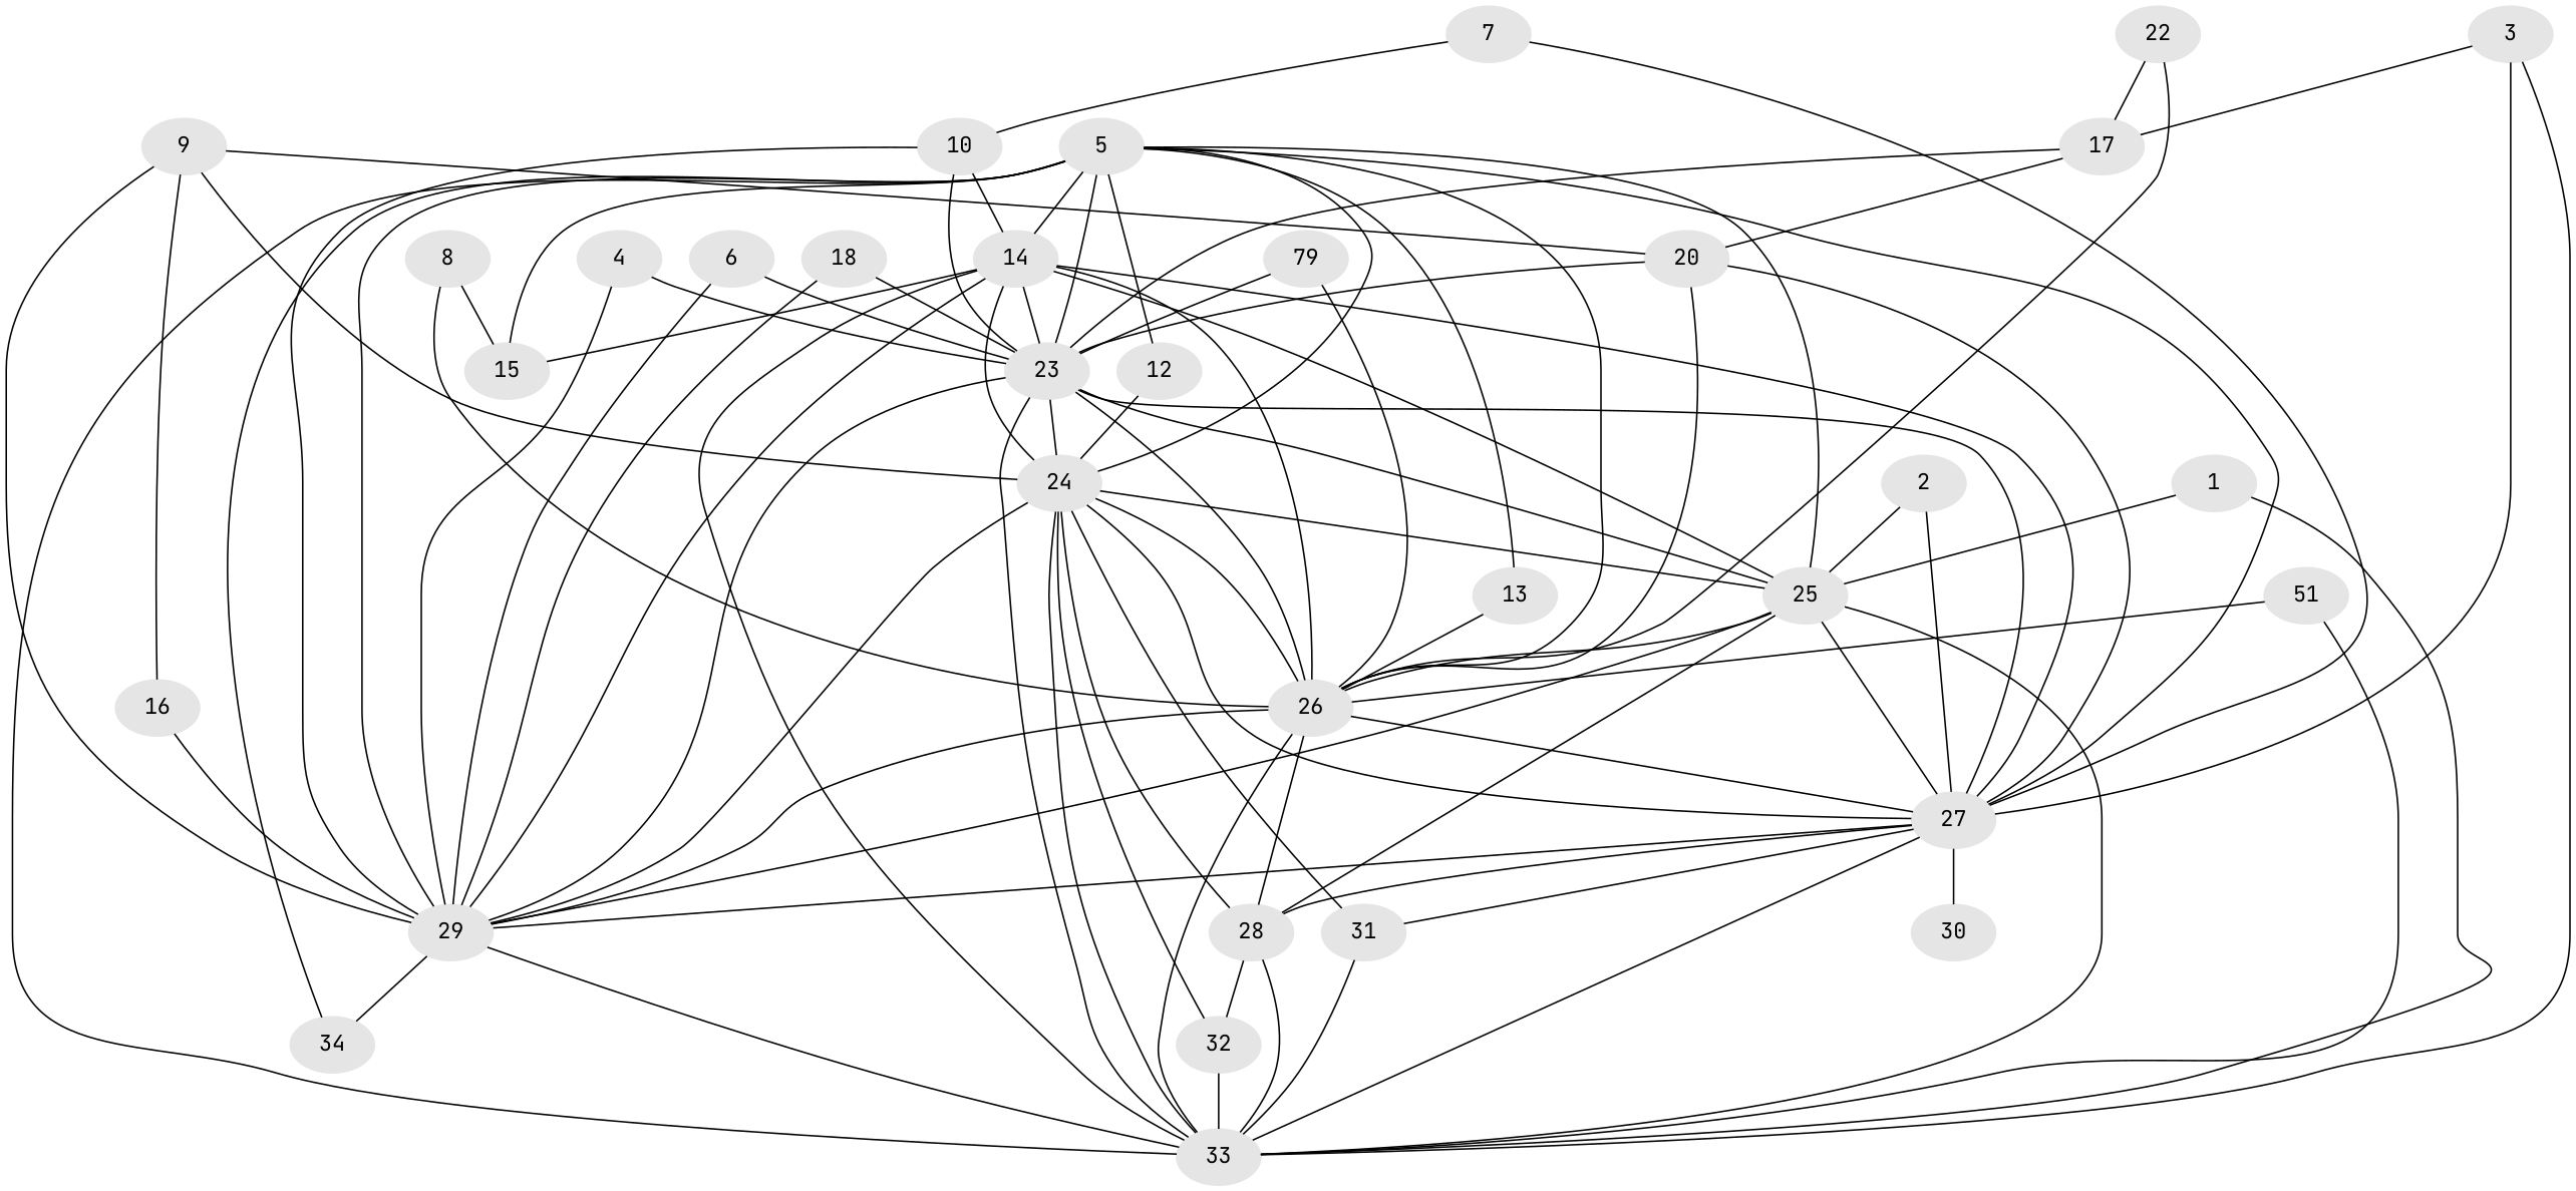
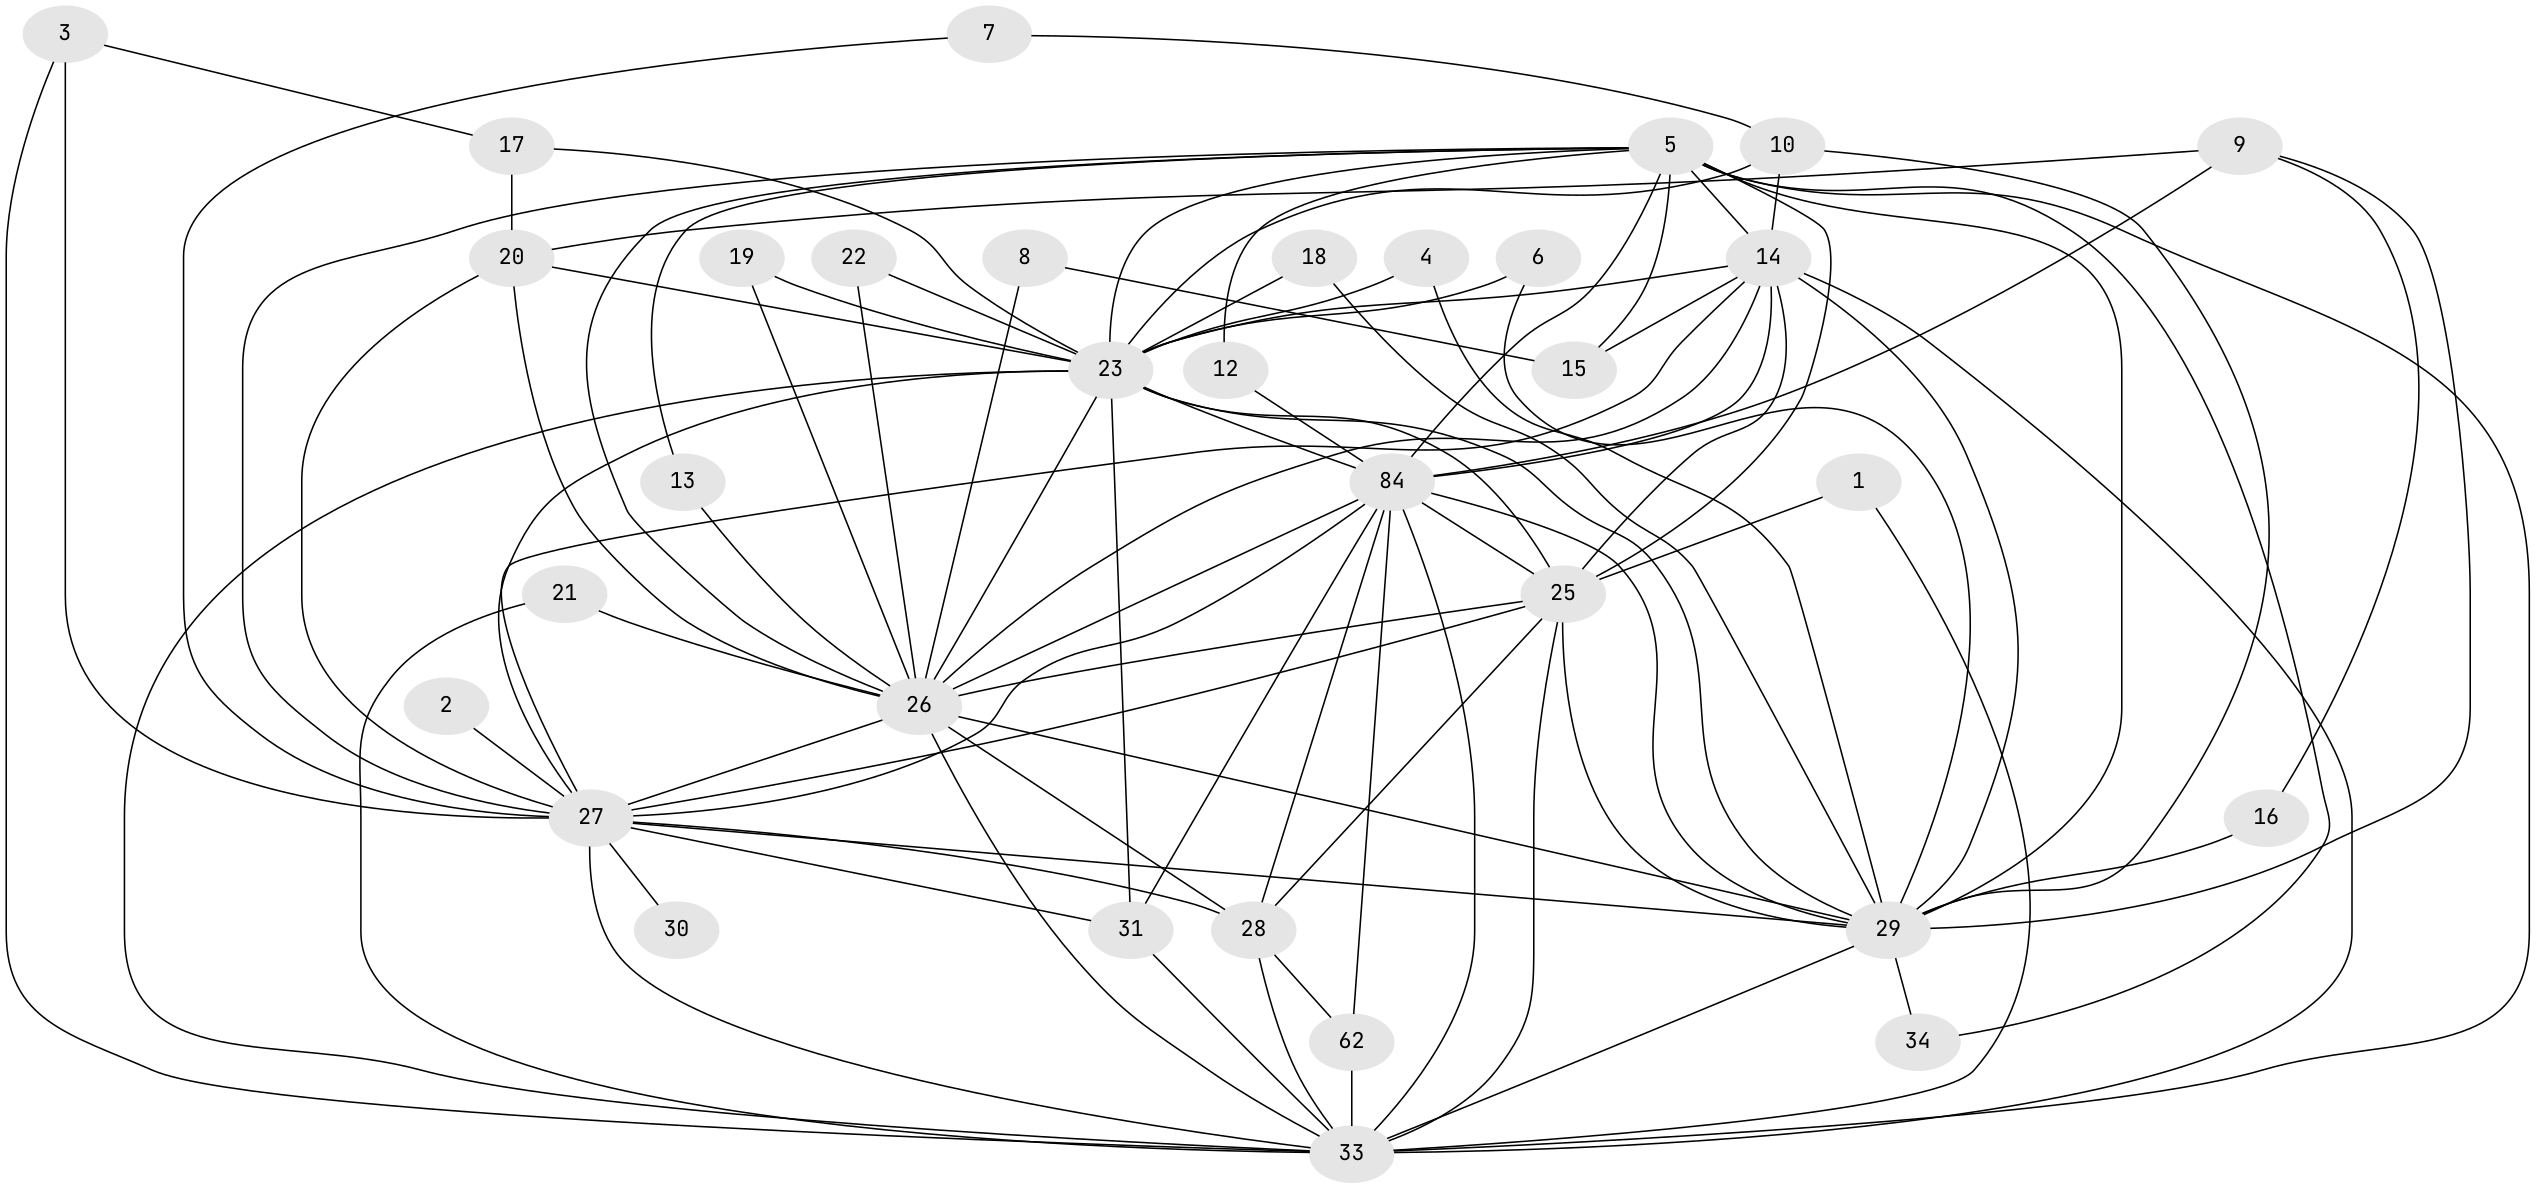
  graph {
    fontname="JetBrains Mono"
    node [color=gray90 fontname="JetBrains Mono" style=filled]
    edge [fontname="JetBrains Mono" weight=1.0]
    1
    25
    33
    27
    29
    26
    28
    2
    31
    30
    3
    17
    23
    20
    4
-   24
+   24 [label=84]
    34
    5
    12
    13
    14
    15
-   32
+   32 [label=62]
    6
    7
    10
    8
    9
    16
    18
-   19 [label=79]
-   21 [label=51]
+   19
+   21
    22
    1 -- 25
    1 -- 33
    25 -- 33
    25 -- 27
    25 -- 29 [weight=2.0]
    25 -- 26
    25 -- 28
    27 -- 33 [weight=2.0]
    27 -- 29
    27 -- 28
    27 -- 31
    27 -- 30 [weight=3.0]
    29 -- 33
    29 -- 34
    26 -- 33
    26 -- 27
    26 -- 29
    26 -- 28
    28 -- 33
    28 -- 32
-   2 -- 25
    2 -- 27
    31 -- 33
    3 -- 33
    3 -- 27
    3 -- 17
    17 -- 23
    17 -- 20
    23 -- 25
    23 -- 33
    23 -- 27 [weight=3.0]
    23 -- 29
    23 -- 26
+   23 -- 31
    23 -- 24
    20 -- 27
    20 -- 26
    20 -- 23 [weight=2.0]
    4 -- 29
    4 -- 23
    24 -- 25 [weight=2.0]
    24 -- 33 [weight=2.0]
    24 -- 27
    24 -- 29
    24 -- 26 [weight=2.0]
    24 -- 28
    24 -- 31
    24 -- 32
    5 -- 25 [weight=2.0]
    5 -- 33 [weight=2.0]
    5 -- 27 [weight=2.0]
    5 -- 29 [weight=4.0]
    5 -- 26 [weight=3.0]
    5 -- 23 [weight=2.0]
    5 -- 24 [weight=2.0]
    5 -- 34
    5 -- 12
    5 -- 13
    5 -- 14 [weight=2.0]
    5 -- 15 [weight=2.0]
    12 -- 24
    13 -- 26
    14 -- 25
    14 -- 33
    14 -- 27
    14 -- 29
    14 -- 26 [weight=2.0]
    14 -- 23
    14 -- 24 [weight=2.0]
    14 -- 15
    32 -- 33 [weight=2.0]
    6 -- 29
    6 -- 23
    7 -- 27
    7 -- 10
    10 -- 29
    10 -- 23
    10 -- 14
    8 -- 26
    8 -- 15
    9 -- 29 [weight=2.0]
    9 -- 20
    9 -- 24 [weight=3.0]
    9 -- 16
    16 -- 29
    18 -- 29
    18 -- 23
    19 -- 26
    19 -- 23
    21 -- 33
    21 -- 26
    22 -- 26
-   22 -- 17
+   22 -- 23
  }
